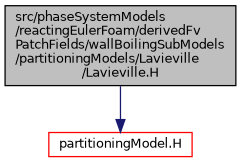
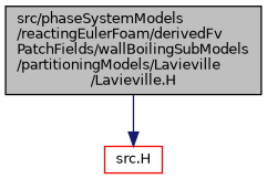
  digraph {
    node [fontname=Helvetica fontsize=10 shape=record]
    n1 [color=black fillcolor=grey75 fontcolor=black height=0.2 label="src/phaseSystemModels\l/reactingEulerFoam/derivedFv\lPatchFields/wallBoilingSubModels\l/partitioningModels/Lavieville\l/Lavieville.H" style=filled width=0.4]
-   n2 [color=red height=0.2 label="partitioningModel.H" width=0.4]
+   n2 [color=red height=0.2 label="src.H" width=0.4]
    n1 -> n2 [color=midnightblue fontname=Helvetica fontsize=10 labelfontname=Helvetica labelfontsize=10 style=solid]
  }
